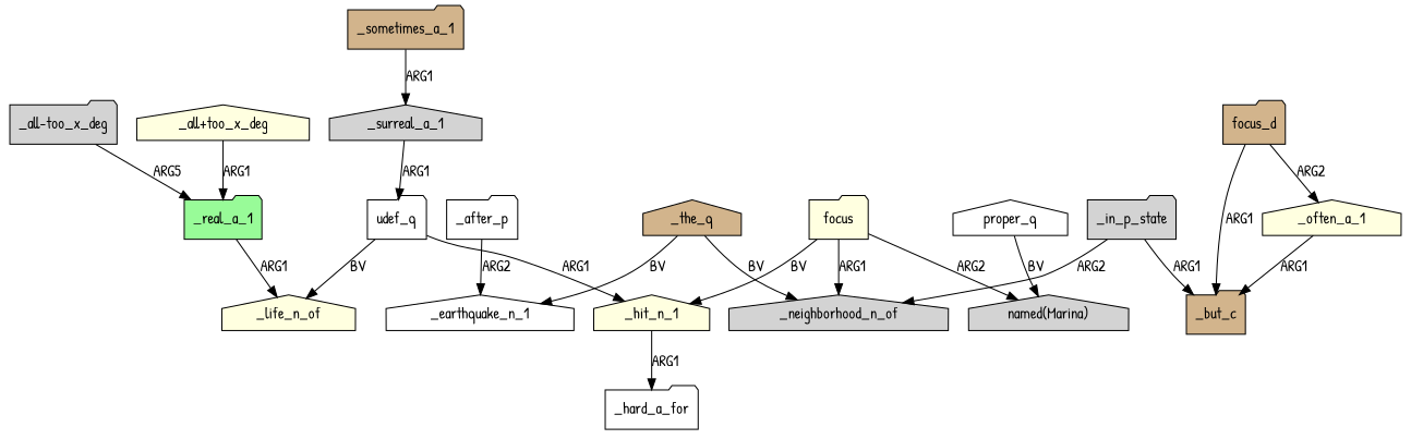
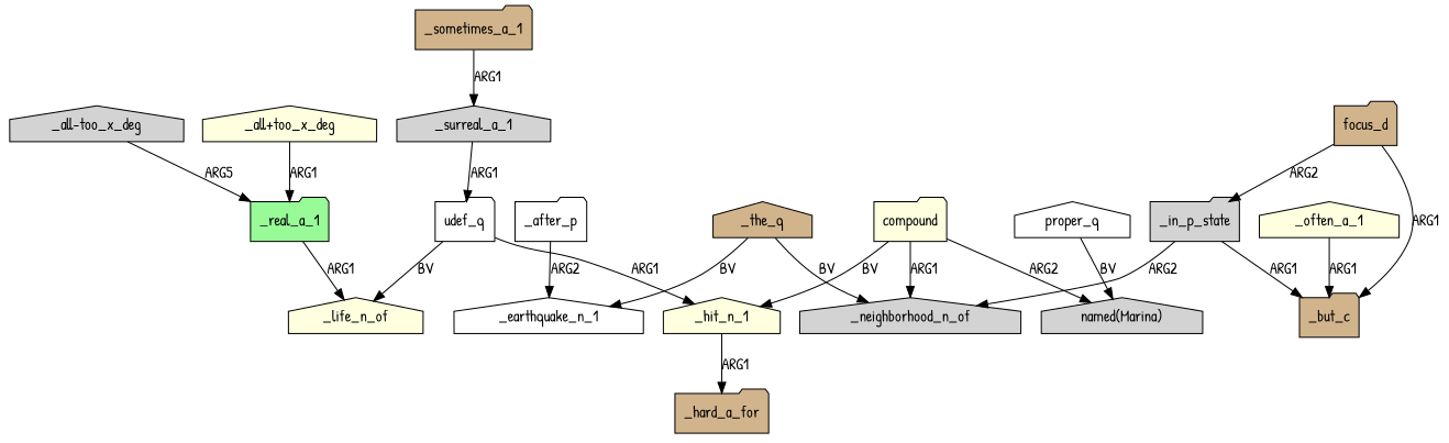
  digraph {
    fontname="Patrick Hand"
    node [fillcolor=lightgrey fontname="Patrick Hand" shape=house style=filled]
    edge [fontname="Patrick Hand"]
    _sometimes_a_1 [fillcolor=tan shape=folder]
    _surreal_a_1
    udef_q [fillcolor=white shape=folder]
    _life_n_of [fillcolor=lightyellow]
    _the_q [fillcolor=tan]
    _earthquake_n_1 [fillcolor=white]
    _neighborhood_n_of
    _hit_n_1 [fillcolor=lightyellow]
-   _hard_a_for [fillcolor=white shape=folder]
+   _hard_a_for [fillcolor=tan shape=folder]
    _real_a_1 [fillcolor=palegreen shape=folder]
-   "_all-too_x_deg" [shape=folder]
+   "_all-too_x_deg"
    focus_d [fillcolor=tan shape=folder]
    _in_p_state [shape=folder]
    _but_c [fillcolor=tan shape=folder]
-   compound [fillcolor=lightyellow shape=folder label=focus]
+   compound [fillcolor=lightyellow shape=folder]
    "named(Marina)"
    proper_q [fillcolor=white]
    "_all+too_x_deg" [fillcolor=lightyellow]
    _after_p [fillcolor=white shape=folder]
    _often_a_1 [fillcolor=lightyellow]
    _sometimes_a_1 -> _surreal_a_1 [label=ARG1]
    _surreal_a_1 -> udef_q [label=ARG1]
    udef_q -> _life_n_of [label=BV]
    udef_q -> _hit_n_1 [label=ARG1]
    _the_q -> _earthquake_n_1 [label=BV]
    _the_q -> _neighborhood_n_of [label=BV]
    _hit_n_1 -> _hard_a_for [label=ARG1]
    _real_a_1 -> _life_n_of [label=ARG1]
    "_all-too_x_deg" -> _real_a_1 [label=ARG5]
-   focus_d -> _often_a_1 [label=ARG2]
+   focus_d -> _in_p_state [label=ARG2]
    focus_d -> _but_c [label=ARG1]
    _in_p_state -> _neighborhood_n_of [label=ARG2]
    _in_p_state -> _but_c [label=ARG1]
    compound -> _neighborhood_n_of [label=ARG1]
    compound -> _hit_n_1 [label=BV]
    compound -> "named(Marina)" [label=ARG2]
    proper_q -> "named(Marina)" [label=BV]
    "_all+too_x_deg" -> _real_a_1 [label=ARG1]
    _after_p -> _earthquake_n_1 [label=ARG2]
    _often_a_1 -> _but_c [label=ARG1]
  }
